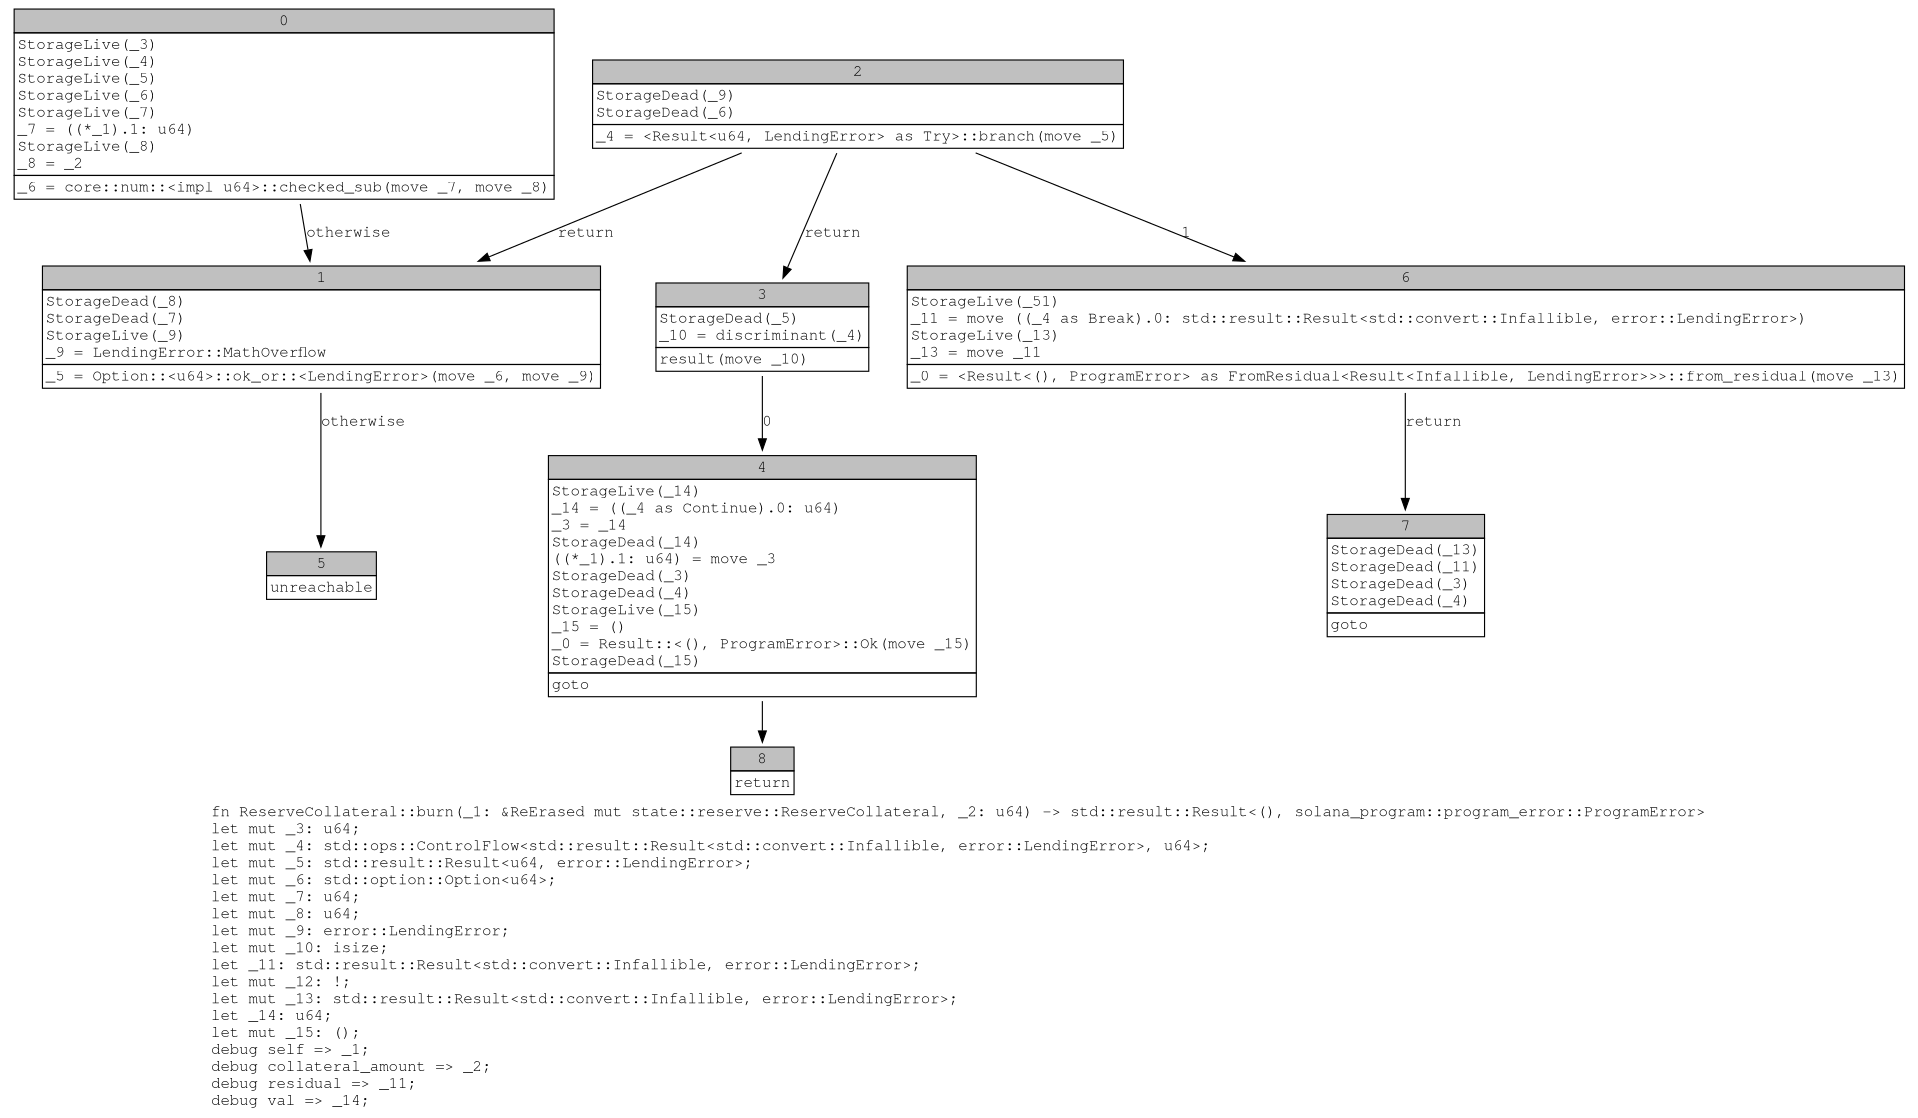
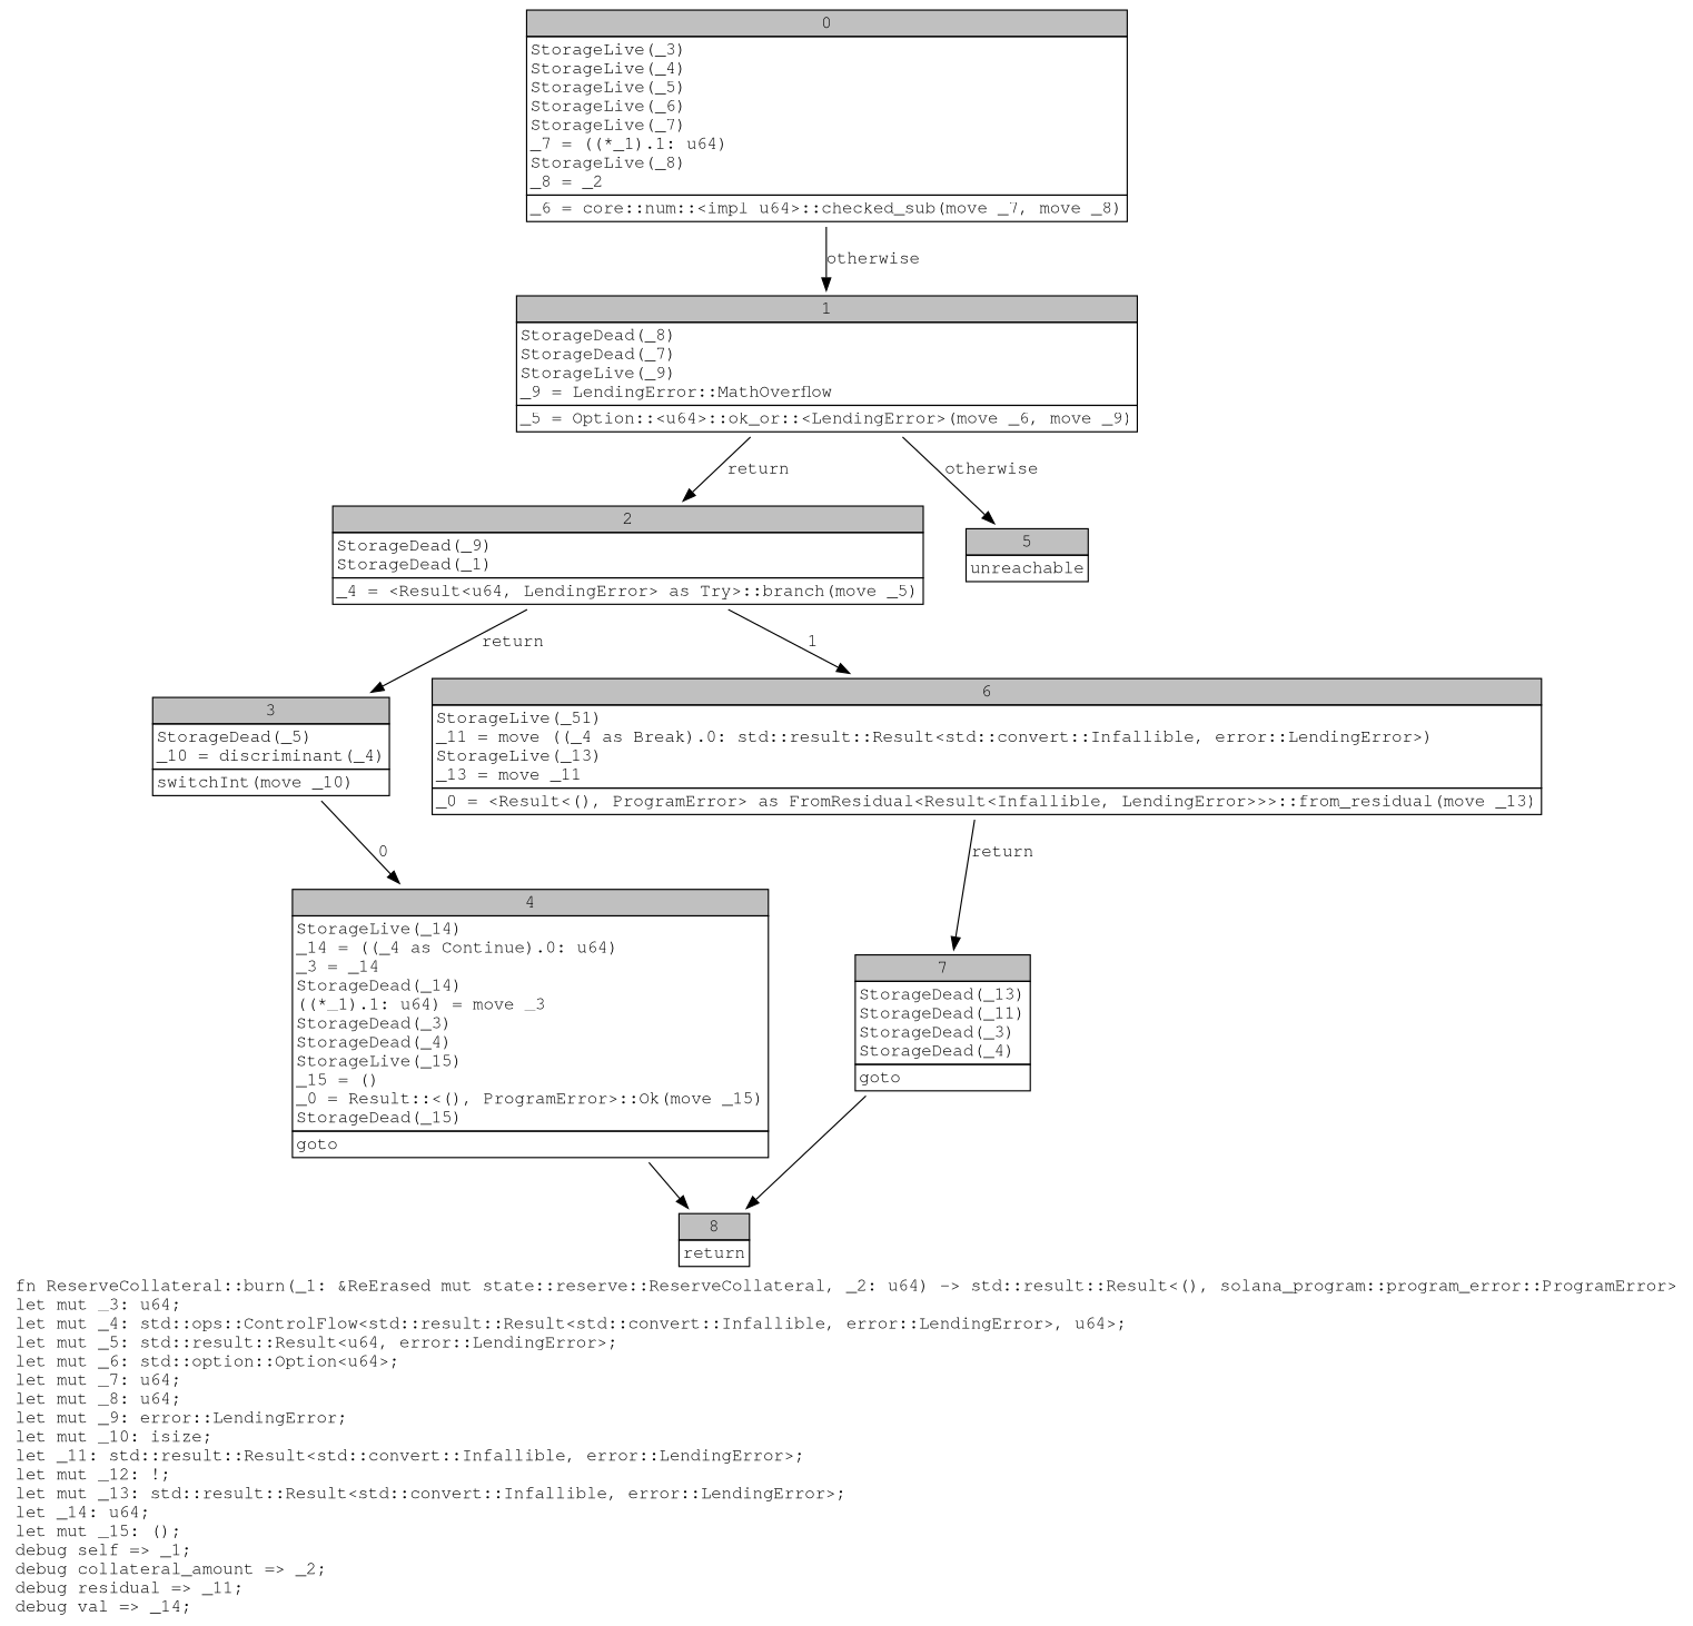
  digraph {
    fontname="Courier, monospace"
    label=<fn ReserveCollateral::burn(_1: &amp;ReErased mut state::reserve::ReserveCollateral, _2: u64) -&gt; std::result::Result&lt;(), solana_program::program_error::ProgramError&gt;<br align="left"/>let mut _3: u64;<br align="left"/>let mut _4: std::ops::ControlFlow&lt;std::result::Result&lt;std::convert::Infallible, error::LendingError&gt;, u64&gt;;<br align="left"/>let mut _5: std::result::Result&lt;u64, error::LendingError&gt;;<br align="left"/>let mut _6: std::option::Option&lt;u64&gt;;<br align="left"/>let mut _7: u64;<br align="left"/>let mut _8: u64;<br align="left"/>let mut _9: error::LendingError;<br align="left"/>let mut _10: isize;<br align="left"/>let _11: std::result::Result&lt;std::convert::Infallible, error::LendingError&gt;;<br align="left"/>let mut _12: !;<br align="left"/>let mut _13: std::result::Result&lt;std::convert::Infallible, error::LendingError&gt;;<br align="left"/>let _14: u64;<br align="left"/>let mut _15: ();<br align="left"/>debug self =&gt; _1;<br align="left"/>debug collateral_amount =&gt; _2;<br align="left"/>debug residual =&gt; _11;<br align="left"/>debug val =&gt; _14;<br align="left"/>>
    node [fontname="Courier, monospace" shape=none]
    edge [fontname="Courier, monospace"]
    n1 [label=<<table border="0" cellborder="1" cellspacing="0"><tr><td bgcolor="gray" align="center" colspan="1">0</td></tr><tr><td align="left" balign="left">StorageLive(_3)<br/>StorageLive(_4)<br/>StorageLive(_5)<br/>StorageLive(_6)<br/>StorageLive(_7)<br/>_7 = ((*_1).1: u64)<br/>StorageLive(_8)<br/>_8 = _2<br/></td></tr><tr><td align="left">_6 = core::num::&lt;impl u64&gt;::checked_sub(move _7, move _8)</td></tr></table>>]
    n2 [label=<<table border="0" cellborder="1" cellspacing="0"><tr><td bgcolor="gray" align="center" colspan="1">1</td></tr><tr><td align="left" balign="left">StorageDead(_8)<br/>StorageDead(_7)<br/>StorageLive(_9)<br/>_9 = LendingError::MathOverflow<br/></td></tr><tr><td align="left">_5 = Option::&lt;u64&gt;::ok_or::&lt;LendingError&gt;(move _6, move _9)</td></tr></table>>]
-   n3 [label=<<table border="0" cellborder="1" cellspacing="0"><tr><td bgcolor="gray" align="center" colspan="1">2</td></tr><tr><td align="left" balign="left">StorageDead(_9)<br/>StorageDead(_6)<br/></td></tr><tr><td align="left">_4 = &lt;Result&lt;u64, LendingError&gt; as Try&gt;::branch(move _5)</td></tr></table>>]
+   n3 [label=<<table border="0" cellborder="1" cellspacing="0"><tr><td bgcolor="gray" align="center" colspan="1">2</td></tr><tr><td align="left" balign="left">StorageDead(_9)<br/>StorageDead(_1)<br/></td></tr><tr><td align="left">_4 = &lt;Result&lt;u64, LendingError&gt; as Try&gt;::branch(move _5)</td></tr></table>>]
    n4 [label=<<table border="0" cellborder="1" cellspacing="0"><tr><td bgcolor="gray" align="center" colspan="1">5</td></tr><tr><td align="left">unreachable</td></tr></table>>]
-   n5 [label=<<table border="0" cellborder="1" cellspacing="0"><tr><td bgcolor="gray" align="center" colspan="1">3</td></tr><tr><td align="left" balign="left">StorageDead(_5)<br/>_10 = discriminant(_4)<br/></td></tr><tr><td align="left">result(move _10)</td></tr></table>>]
+   n5 [label=<<table border="0" cellborder="1" cellspacing="0"><tr><td bgcolor="gray" align="center" colspan="1">3</td></tr><tr><td align="left" balign="left">StorageDead(_5)<br/>_10 = discriminant(_4)<br/></td></tr><tr><td align="left">switchInt(move _10)</td></tr></table>>]
    n6 [label=<<table border="0" cellborder="1" cellspacing="0"><tr><td bgcolor="gray" align="center" colspan="1">6</td></tr><tr><td align="left" balign="left">StorageLive(_51)<br/>_11 = move ((_4 as Break).0: std::result::Result&lt;std::convert::Infallible, error::LendingError&gt;)<br/>StorageLive(_13)<br/>_13 = move _11<br/></td></tr><tr><td align="left">_0 = &lt;Result&lt;(), ProgramError&gt; as FromResidual&lt;Result&lt;Infallible, LendingError&gt;&gt;&gt;::from_residual(move _13)</td></tr></table>>]
    n7 [label=<<table border="0" cellborder="1" cellspacing="0"><tr><td bgcolor="gray" align="center" colspan="1">4</td></tr><tr><td align="left" balign="left">StorageLive(_14)<br/>_14 = ((_4 as Continue).0: u64)<br/>_3 = _14<br/>StorageDead(_14)<br/>((*_1).1: u64) = move _3<br/>StorageDead(_3)<br/>StorageDead(_4)<br/>StorageLive(_15)<br/>_15 = ()<br/>_0 = Result::&lt;(), ProgramError&gt;::Ok(move _15)<br/>StorageDead(_15)<br/></td></tr><tr><td align="left">goto</td></tr></table>>]
    n8 [label=<<table border="0" cellborder="1" cellspacing="0"><tr><td bgcolor="gray" align="center" colspan="1">8</td></tr><tr><td align="left">return</td></tr></table>>]
    n9 [label=<<table border="0" cellborder="1" cellspacing="0"><tr><td bgcolor="gray" align="center" colspan="1">7</td></tr><tr><td align="left" balign="left">StorageDead(_13)<br/>StorageDead(_11)<br/>StorageDead(_3)<br/>StorageDead(_4)<br/></td></tr><tr><td align="left">goto</td></tr></table>>]
    n1 -> n2 [label=otherwise]
-   n3 -> n2 [label=return]
+   n2 -> n3 [label=return]
    n2 -> n4 [label=otherwise]
    n3 -> n5 [label=return]
    n3 -> n6 [label=1]
    n5 -> n7 [label=0]
    n6 -> n9 [label=return]
    n7 -> n8
+   n9 -> n8
  }
